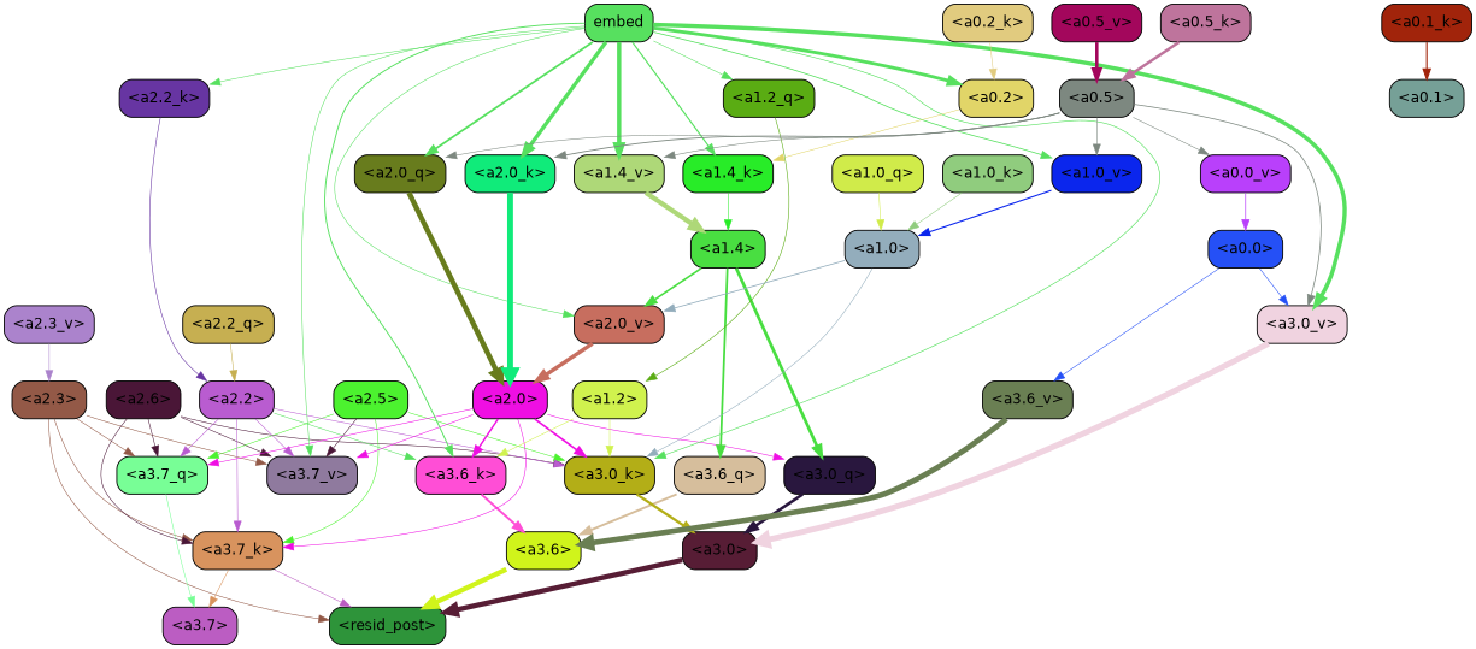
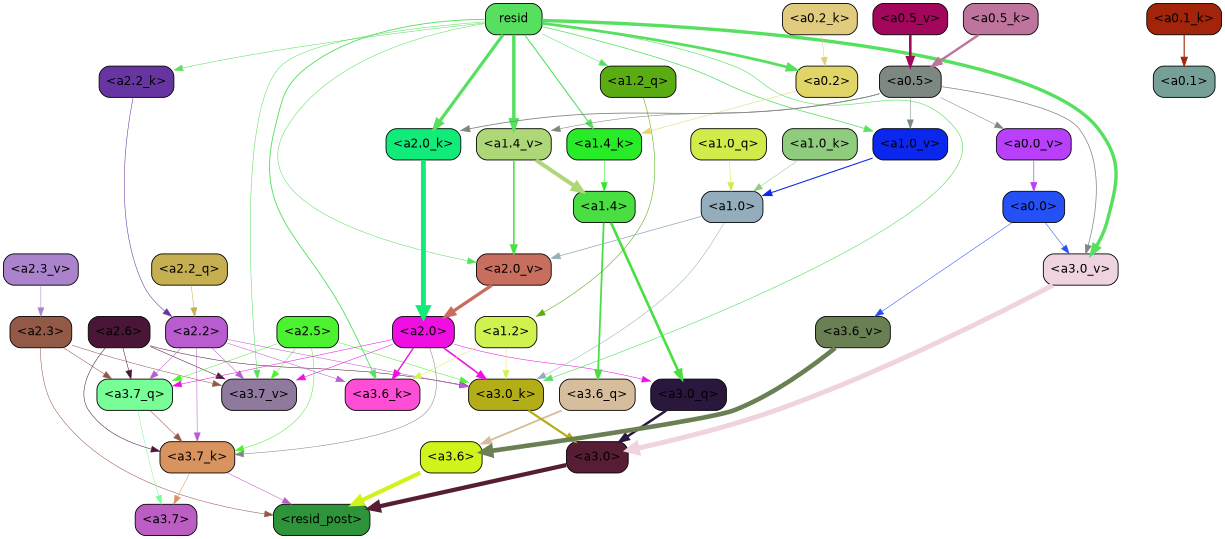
  strict digraph {
    splines=true
    node [color=black fontname=Helvetica shape=box style="filled, rounded"]
    edge [color="#57e05f" penwidth=0.6]
    "<a3.7>" [fillcolor="#bb5dc2"]
    "<resid_post>" [fillcolor="#2e943a"]
    "<a3.6>" [fillcolor="#d0f41b"]
    "<a3.0>" [fillcolor="#571d35"]
    "<a2.3>" [fillcolor="#935947"]
    "<a3.7_q>" [fillcolor="#78fe96"]
    "<a3.7_k>" [fillcolor="#d8935e"]
    "<a3.7_v>" [fillcolor="#8f7a9e"]
    "<a3.6_q>" [fillcolor="#d6be9c"]
    "<a3.0_q>" [fillcolor="#29173e"]
    "<a3.6_k>" [fillcolor="#ff4ed6"]
    "<a3.0_k>" [fillcolor="#b3ae17"]
    "<a3.6_v>" [fillcolor="#6a7f53"]
    "<a3.0_v>" [fillcolor="#f0d3e0"]
    "<a2.6>" [fillcolor="#4a1637"]
    "<a2.5>" [fillcolor="#4cf22f"]
    "<a2.2>" [fillcolor="#b95cd0"]
    "<a2.0>" [fillcolor="#ef0fe3"]
    "<a1.4>" [fillcolor="#49de41"]
    "<a2.0_v>" [fillcolor="#c76e5f"]
    "<a1.2>" [fillcolor="#d0f24e"]
-   embed [fillcolor="#57e05f"]
-   "<a2.0_q>" [fillcolor="#687c1d"]
+   embed [fillcolor="#57e05f" label=resid]
    "<a2.2_k>" [fillcolor="#6735a2"]
    "<a2.0_k>" [fillcolor="#10eb7a"]
    "<a1.2_q>" [fillcolor="#5aac13"]
    "<a1.4_k>" [fillcolor="#28ec28"]
    "<a1.4_v>" [fillcolor="#aed878"]
    "<a1.0_v>" [fillcolor="#0b26ed"]
    "<a0.2>" [fillcolor="#e1d568"]
    "<a1.0>" [fillcolor="#93adbc"]
    "<a0.5>" [fillcolor="#7d8880"]
    "<a0.0_v>" [fillcolor="#b940fb"]
    "<a0.0>" [fillcolor="#2550f6"]
    "<a2.2_q>" [fillcolor="#c6af51"]
    "<a2.3_v>" [fillcolor="#ab83cc"]
    "<a1.0_q>" [fillcolor="#d0eb4a"]
    "<a1.0_k>" [fillcolor="#90cc7e"]
    "<a0.1>" [fillcolor="#76a097"]
    "<a0.5_k>" [fillcolor="#be749c"]
    "<a0.2_k>" [fillcolor="#e1cb7f"]
    "<a0.1_k>" [fillcolor="#a1240b"]
    "<a0.5_v>" [fillcolor="#a3075c"]
    "<a3.6>" -> "<resid_post>" [color="#d0f41b" penwidth=4.751592040061951]
    "<a3.0>" -> "<resid_post>" [color="#571d35" penwidth=4.904066681861877]
    "<a2.3>" -> "<resid_post>" [color="#935947"]
    "<a2.3>" -> "<a3.7_q>" [color="#935947"]
-   "<a2.3>" -> "<a3.7_k>" [color="#935947"]
+   "<a3.7_q>" -> "<a3.7_k>" [color="#935947"]
    "<a2.3>" -> "<a3.7_v>" [color="#935947"]
    "<a3.7_q>" -> "<a3.7>" [color="#78fe96"]
    "<a3.7_k>" -> "<a3.7>" [color="#d8935e"]
    "<a3.7_k>" -> "<resid_post>" [color="#bb5dc2"]
    "<a3.6_q>" -> "<a3.6>" [color="#d6be9c" penwidth=2.160832464694977]
    "<a3.0_q>" -> "<a3.0>" [color="#29173e" penwidth=2.870753765106201]
-   "<a3.6_k>" -> "<a3.6>" [color="#ff4ed6" penwidth=2.13908451795578]
    "<a3.0_k>" -> "<a3.0>" [color="#b3ae17" penwidth=2.520303964614868]
    "<a3.6_v>" -> "<a3.6>" [color="#6a7f53" penwidth=5.297133803367615]
    "<a3.0_v>" -> "<a3.0>" [color="#f0d3e0" penwidth=5.680712580680847]
    "<a2.6>" -> "<a3.7_q>" [color="#4a1637"]
    "<a2.6>" -> "<a3.7_k>" [color="#4a1637"]
    "<a2.6>" -> "<a3.7_v>" [color="#4a1637"]
    "<a2.6>" -> "<a3.0_k>" [color="#4a1637"]
    "<a2.5>" -> "<a3.7_q>" [color="#4cf22f"]
    "<a2.5>" -> "<a3.7_k>" [color="#4cf22f"]
-   "<a2.5>" -> "<a3.7_v>" [color="#4a1637"]
+   "<a2.5>" -> "<a3.7_v>" [color="#4cf22f"]
    "<a2.5>" -> "<a3.0_k>" [color="#4cf22f"]
    "<a2.2>" -> "<a3.7_q>" [color="#b95cd0"]
    "<a2.2>" -> "<a3.7_k>" [color="#b95cd0"]
    "<a2.2>" -> "<a3.7_v>" [color="#b95cd0"]
-   "<a2.2>" -> "<a3.6_k>"
+   "<a2.2>" -> "<a3.6_k>" [color="#b95cd0"]
    "<a2.2>" -> "<a3.0_k>" [color="#b95cd0"]
    "<a2.0>" -> "<a3.7_q>" [color="#ef0fe3"]
-   "<a2.0>" -> "<a3.7_k>" [color="#ef0fe3"]
+   "<a2.0>" -> "<a3.7_k>" [color="#7d8880"]
    "<a2.0>" -> "<a3.7_v>" [color="#ef0fe3"]
    "<a2.0>" -> "<a3.0_q>" [color="#ef0fe3"]
    "<a2.0>" -> "<a3.6_k>" [color="#ef0fe3" penwidth=1.5897698998451233]
    "<a2.0>" -> "<a3.0_k>" [color="#ef0fe3" penwidth=1.8405593037605286]
    "<a1.4>" -> "<a3.6_q>" [color="#49de41" penwidth=2.0260728895664215]
    "<a1.4>" -> "<a3.0_q>" [color="#49de41" penwidth=3.0185627341270447]
-   "<a1.4>" -> "<a2.0_v>" [color="#49de41" penwidth=1.7970525026321411]
+   "<a1.4_v>" -> "<a2.0_v>" [color="#49de41" penwidth=1.7970525026321411]
    "<a2.0_v>" -> "<a2.0>" [color="#c76e5f" penwidth=3.781584322452545]
    "<a1.2>" -> "<a3.6_k>" [color="#d0f24e"]
    "<a1.2>" -> "<a3.0_k>" [color="#d0f24e"]
    embed -> "<a3.7_v>"
    embed -> "<a3.6_k>" [penwidth=1.046662151813507]
    embed -> "<a3.0_k>" [penwidth=0.6995279788970947]
    embed -> "<a3.0_v>" [penwidth=3.9005755856633186]
    embed -> "<a2.0_v>"
-   embed -> "<a2.0_q>" [penwidth=1.9669389724731445]
    embed -> "<a2.2_k>"
    embed -> "<a2.0_k>" [penwidth=3.6898754835128784]
    embed -> "<a1.2_q>"
    embed -> "<a1.4_k>" [penwidth=1.2758672684431076]
    embed -> "<a1.4_v>" [penwidth=3.992354243993759]
    embed -> "<a1.0_v>" [penwidth=0.8768336176872253]
    embed -> "<a0.2>" [penwidth=3.1840110421180725]
-   "<a2.0_q>" -> "<a2.0>" [color="#687c1d" penwidth=5.0040658712387085]
    "<a2.2_k>" -> "<a2.2>" [color="#6735a2" penwidth=0.6304321400821209]
    "<a2.0_k>" -> "<a2.0>" [color="#10eb7a" penwidth=5.6445024609565735]
    "<a1.2_q>" -> "<a1.2>" [color="#5aac13" penwidth=0.6481351256370544]
    "<a1.4_k>" -> "<a1.4>" [color="#28ec28"]
    "<a1.4_v>" -> "<a1.4>" [color="#aed878" penwidth=4.602061748504639]
    "<a1.0_v>" -> "<a1.0>" [color="#0b26ed" penwidth=1.227757602930069]
    "<a0.2>" -> "<a1.4_k>" [color="#e1d568"]
    "<a1.0>" -> "<a3.0_k>" [color="#93adbc"]
    "<a1.0>" -> "<a2.0_v>" [color="#93adbc" penwidth=0.8836666345596313]
    "<a0.5>" -> "<a3.0_v>" [color="#7d8880" penwidth=0.8493617177009583]
-   "<a0.5>" -> "<a2.0_q>" [color="#7d8880"]
    "<a0.5>" -> "<a2.0_k>" [color="#7d8880" penwidth=0.9942188858985901]
    "<a0.5>" -> "<a1.4_v>" [color="#7d8880" penwidth=0.6379710733890533]
    "<a0.5>" -> "<a1.0_v>" [color="#7d8880"]
    "<a0.5>" -> "<a0.0_v>" [color="#7d8880"]
    "<a0.0_v>" -> "<a0.0>" [color="#b940fb" penwidth=0.8196042068302631]
    "<a0.0>" -> "<a3.6_v>" [color="#2550f6"]
    "<a0.0>" -> "<a3.0_v>" [color="#2550f6"]
    "<a2.2_q>" -> "<a2.2>" [color="#c6af51"]
    "<a2.3_v>" -> "<a2.3>" [color="#ab83cc"]
    "<a1.0_q>" -> "<a1.0>" [color="#d0eb4a"]
    "<a1.0_k>" -> "<a1.0>" [color="#90cc7e"]
    "<a0.5_k>" -> "<a0.5>" [color="#be749c" penwidth=2.7730584144592285]
    "<a0.2_k>" -> "<a0.2>" [color="#e1cb7f"]
    "<a0.1_k>" -> "<a0.1>" [color="#a1240b" penwidth=1.281095266342163]
    "<a0.5_v>" -> "<a0.5>" [color="#a3075c" penwidth=2.9687485098838806]
  }
